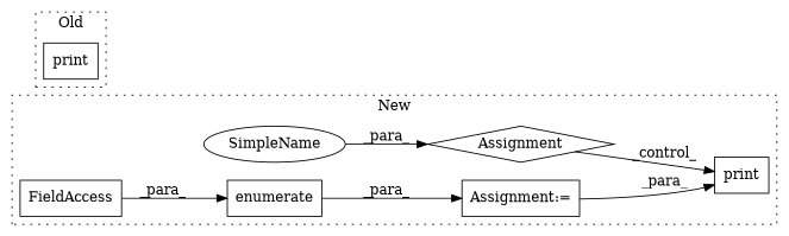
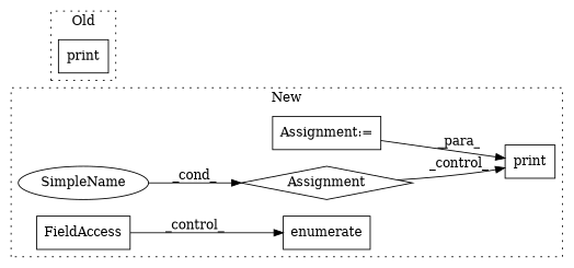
  digraph {
    rankdir=LR
    node [a=32 l="63,2" s="977,1104" shape=box]
    n1 [l="10,1" label=enumerate s="1060,1103"]
    n2 [a=7 label="Assignment:="]
    n3 [a=70 label=Assignment shape=diamond]
    n4 [l="6,1" label=print s="1922,1965"]
    n5 [a=42 l=13 label=SimpleName s=1044 shape=ellipse]
    n6 [a=22 l=33 label=FieldAccess s=1070]
    n7 [l="6,1" label=print s="1097,1115"]
    subgraph cluster_1 {
      label=New
      style=dotted
      n1
      n2
      n3
      n4
      n5
      n6
    }
    subgraph cluster_2 {
      label=Old
      style=dotted
      n7
    }
-   n1 -> n2 [label=_para_]
    n2 -> n4 [label=_para_]
    n3 -> n4 [label=_control_]
-   n5 -> n3 [label=_para_]
-   n6 -> n1 [label=_para_]
+   n5 -> n3 [label=_cond_]
+   n6 -> n1 [label=_control_]
  }
